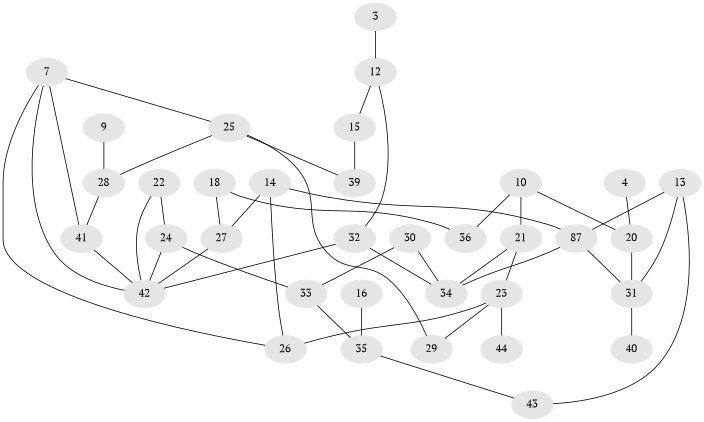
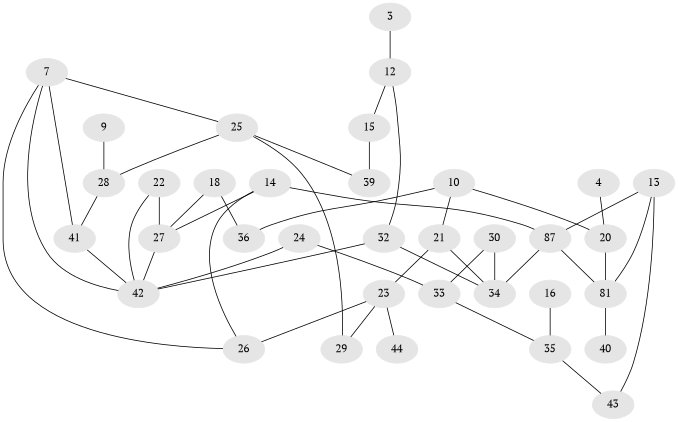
  graph {
    fontname="PT Serif"
    node [color=gray90 fontname="PT Serif" style=filled]
    edge [fontname="PT Serif" weight=1.0]
    3
    12
    15
    32
    4
    20
-   31
+   31 [label=81]
    7
    25
    26
    41
    42
    28
    39
    29
    9
    10
    21
    36
    34
    23
    n22 [label=87]
    13
    43
    40
    14
    27
    16
    35
    18
    44
    22
    24
    33
    30
    3 -- 12
    12 -- 15
    12 -- 32
    15 -- 39
    32 -- 42
    32 -- 34
    4 -- 20
    20 -- 31
    31 -- 40
    7 -- 25
    7 -- 26
    7 -- 41
    7 -- 42
    25 -- 28
    25 -- 39
    25 -- 29
    41 -- 42
    28 -- 41
    9 -- 28
    10 -- 20
    10 -- 21
    10 -- 36
    21 -- 34
    21 -- 23
    23 -- 26 [weight=2.0]
    23 -- 29
    23 -- 44
    n22 -- 31
    n22 -- 34 [weight=2.0]
    13 -- 31
    13 -- n22
    13 -- 43
    14 -- 26
    14 -- n22
    14 -- 27
    27 -- 42
    16 -- 35
    35 -- 43
    18 -- 36
    18 -- 27
    22 -- 42
-   22 -- 24
+   22 -- 27
    24 -- 42
    24 -- 33
    33 -- 35
    30 -- 34
    30 -- 33
  }
